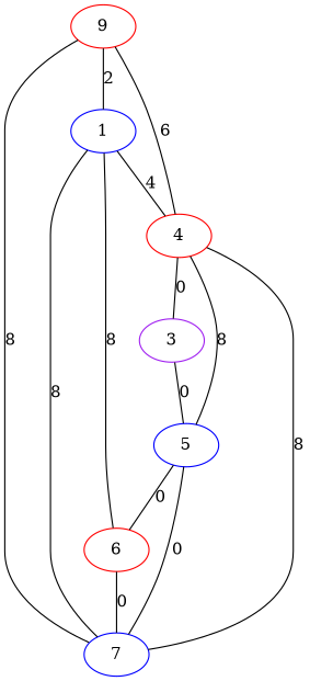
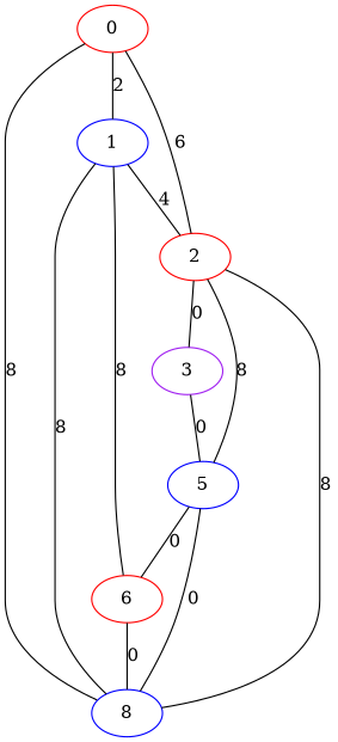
  graph {
    node [color=red weight=1]
-   0 [label=9]
+   0
    1 [color=blue]
-   2 [label=4]
-   7 [color=blue weight=3]
+   2
+   7 [color=blue weight=3 label=8]
    6 [weight=3]
    3 [color=purple weight=4]
    5 [color=blue weight=3]
    0 -- 1 [label=2]
    0 -- 2 [label=6]
    0 -- 7 [label=8]
    1 -- 2 [label=4]
    1 -- 7 [label=8]
    1 -- 6 [label=8]
    2 -- 7 [label=8]
    2 -- 3 [label=0]
    2 -- 5 [label=8]
    6 -- 7 [label=0]
    3 -- 5 [label=0]
    5 -- 7 [label=0]
    5 -- 6 [label=0]
  }
